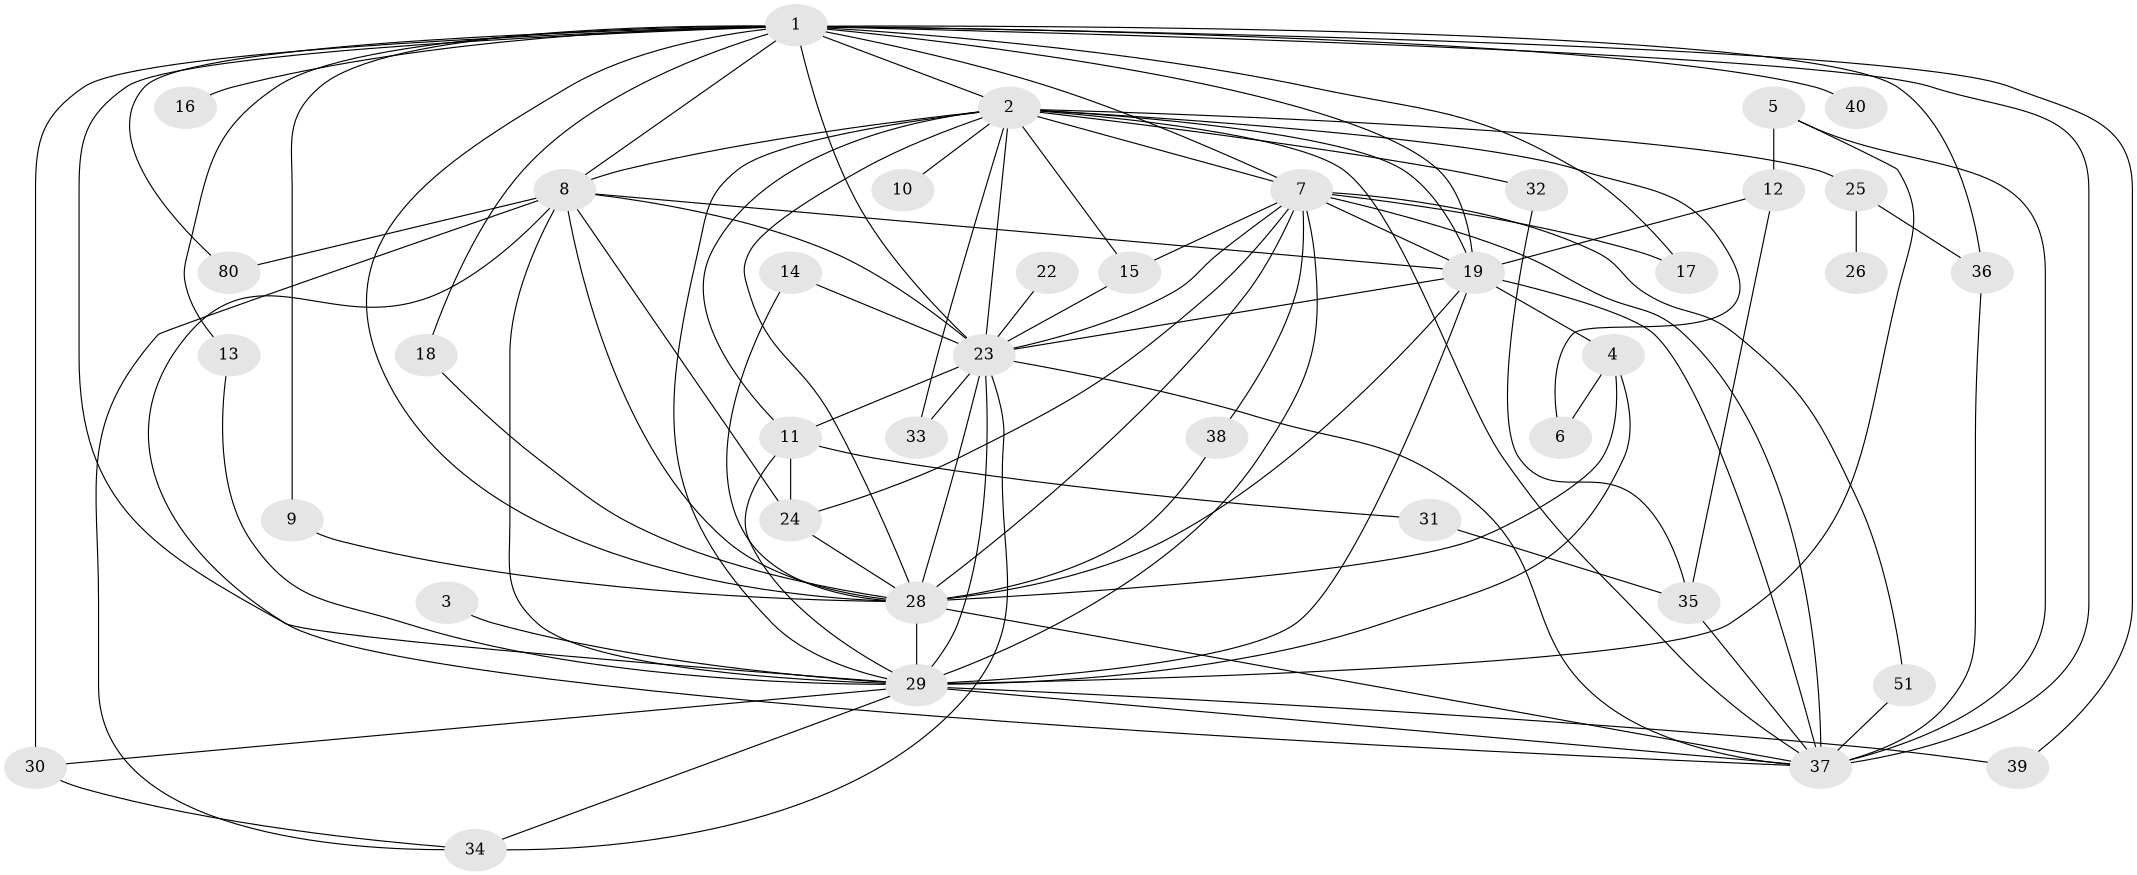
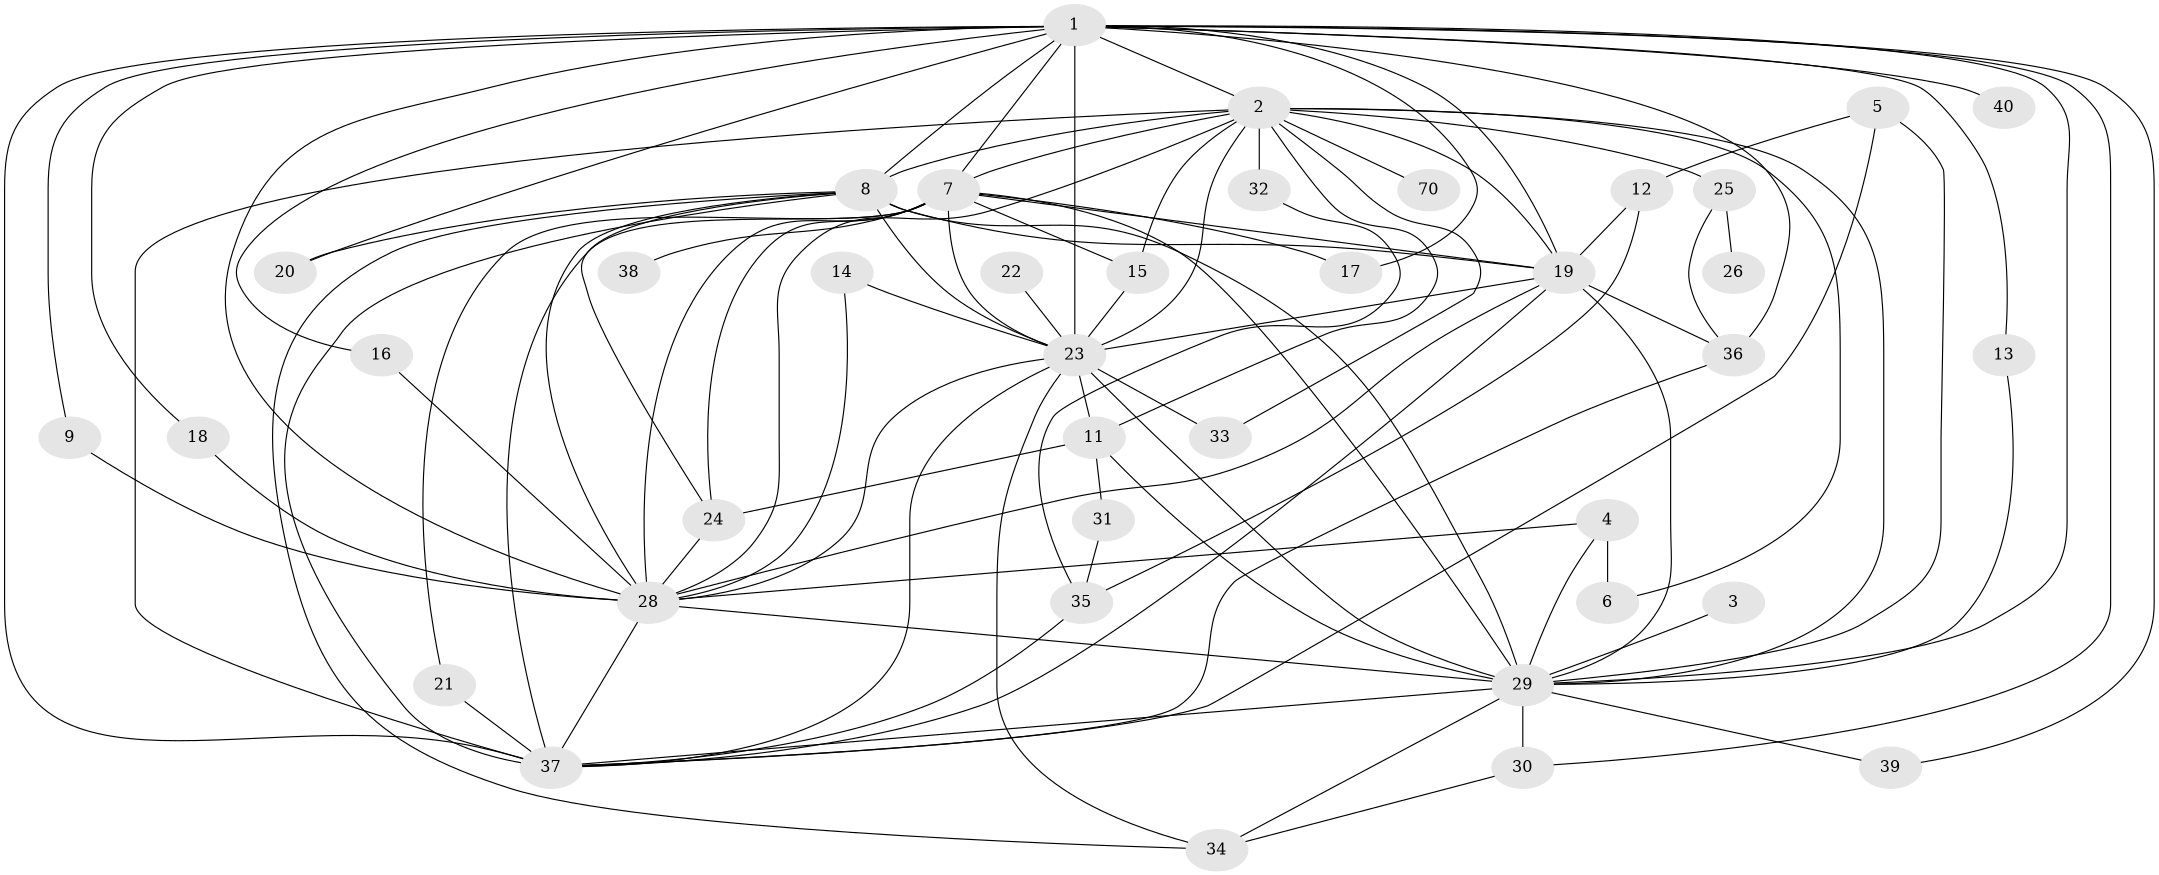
  graph {
    node [color=gray90 style=filled]
    edge [weight=1.0]
    1
    2
    7
    8
    9
    13
    16
    17
    18
    19
-   20 [label=80]
+   20
    23
    28
    29
    30
    36
    37
    39
    40
    6
-   10
+   10 [label=70]
    11
    15
    25
    32
    33
-   21 [label=51]
+   21
    38
    24
    34
    31
    26
    35
    3
    4
    5
    12
    14
    22
    1 -- 2 [weight=2.0]
    1 -- 7 [weight=2.0]
    1 -- 8 [weight=2.0]
    1 -- 9
    1 -- 13
    1 -- 16
    1 -- 17
    1 -- 18
    1 -- 19 [weight=2.0]
    1 -- 20
    1 -- 23 [weight=2.0]
    1 -- 28 [weight=2.0]
    1 -- 29 [weight=2.0]
    1 -- 30
    1 -- 36
    1 -- 37 [weight=2.0]
    1 -- 39
    1 -- 40 [weight=2.0]
    2 -- 7
    2 -- 8
    2 -- 19
    2 -- 23
    2 -- 28
    2 -- 29
    2 -- 37
    2 -- 6
    2 -- 10
    2 -- 11
    2 -- 15
    2 -- 25
    2 -- 32 [weight=2.0]
    2 -- 33
    7 -- 17
    7 -- 19
    7 -- 23
    7 -- 28 [weight=2.0]
    7 -- 29 [weight=2.0]
    7 -- 37 [weight=2.0]
    7 -- 15
    7 -- 21
    7 -- 38
    7 -- 24
    8 -- 19
    8 -- 20
    8 -- 23
    8 -- 28
    8 -- 29 [weight=2.0]
    8 -- 37
    8 -- 24
    8 -- 34
    9 -- 28
    13 -- 29
-   38 -- 28
+   16 -- 28
    18 -- 28
    19 -- 23
    19 -- 28 [weight=2.0]
    19 -- 29 [weight=2.0]
-   19 -- 4
+   19 -- 36
    19 -- 37
    23 -- 28
    23 -- 29 [weight=2.0]
    23 -- 37
    23 -- 11
    23 -- 33 [weight=2.0]
    23 -- 34
    28 -- 29
    28 -- 37
    29 -- 30
    29 -- 37
    29 -- 39
    29 -- 34
    30 -- 34
    36 -- 37
    11 -- 29
    11 -- 24
    11 -- 31
    15 -- 23
    25 -- 36
    25 -- 26
    32 -- 35
    21 -- 37
    24 -- 28
    31 -- 35
    35 -- 37
    3 -- 29
    4 -- 28
    4 -- 29
    4 -- 6
    5 -- 29
    5 -- 37
    5 -- 12
    12 -- 19
    12 -- 35
    14 -- 23
    14 -- 28
    22 -- 23
  }
